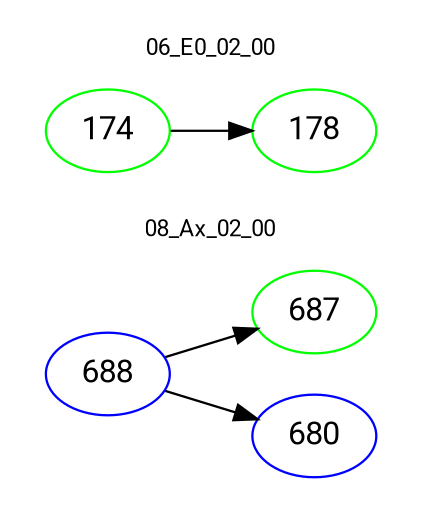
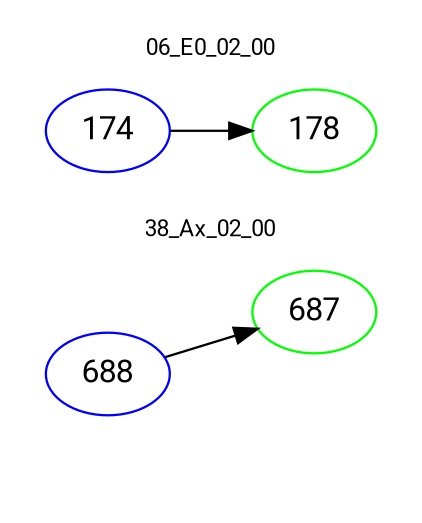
  digraph {
    fontname=Roboto
    rankdir=LR
    node [color=blue fontname=Roboto]
    edge [color=black fontname=Roboto]
    n1 [label=688]
-   n2 [label=680]
    n3 [color=green label=687]
-   n4 [color=green label=174]
+   n4 [label=174]
    n5 [color=green label=178]
    subgraph cluster_1 {
      color=white
      fontsize=10
-     label="08_Ax_02_00"
+     label="38_Ax_02_00"
      n1
-     n2
      n3
    }
    subgraph cluster_2 {
      color=white
      fontsize=10
      label="06_E0_02_00"
      n4
      n5
    }
-   n1 -> n2
    n1 -> n3
    n4 -> n5
  }
